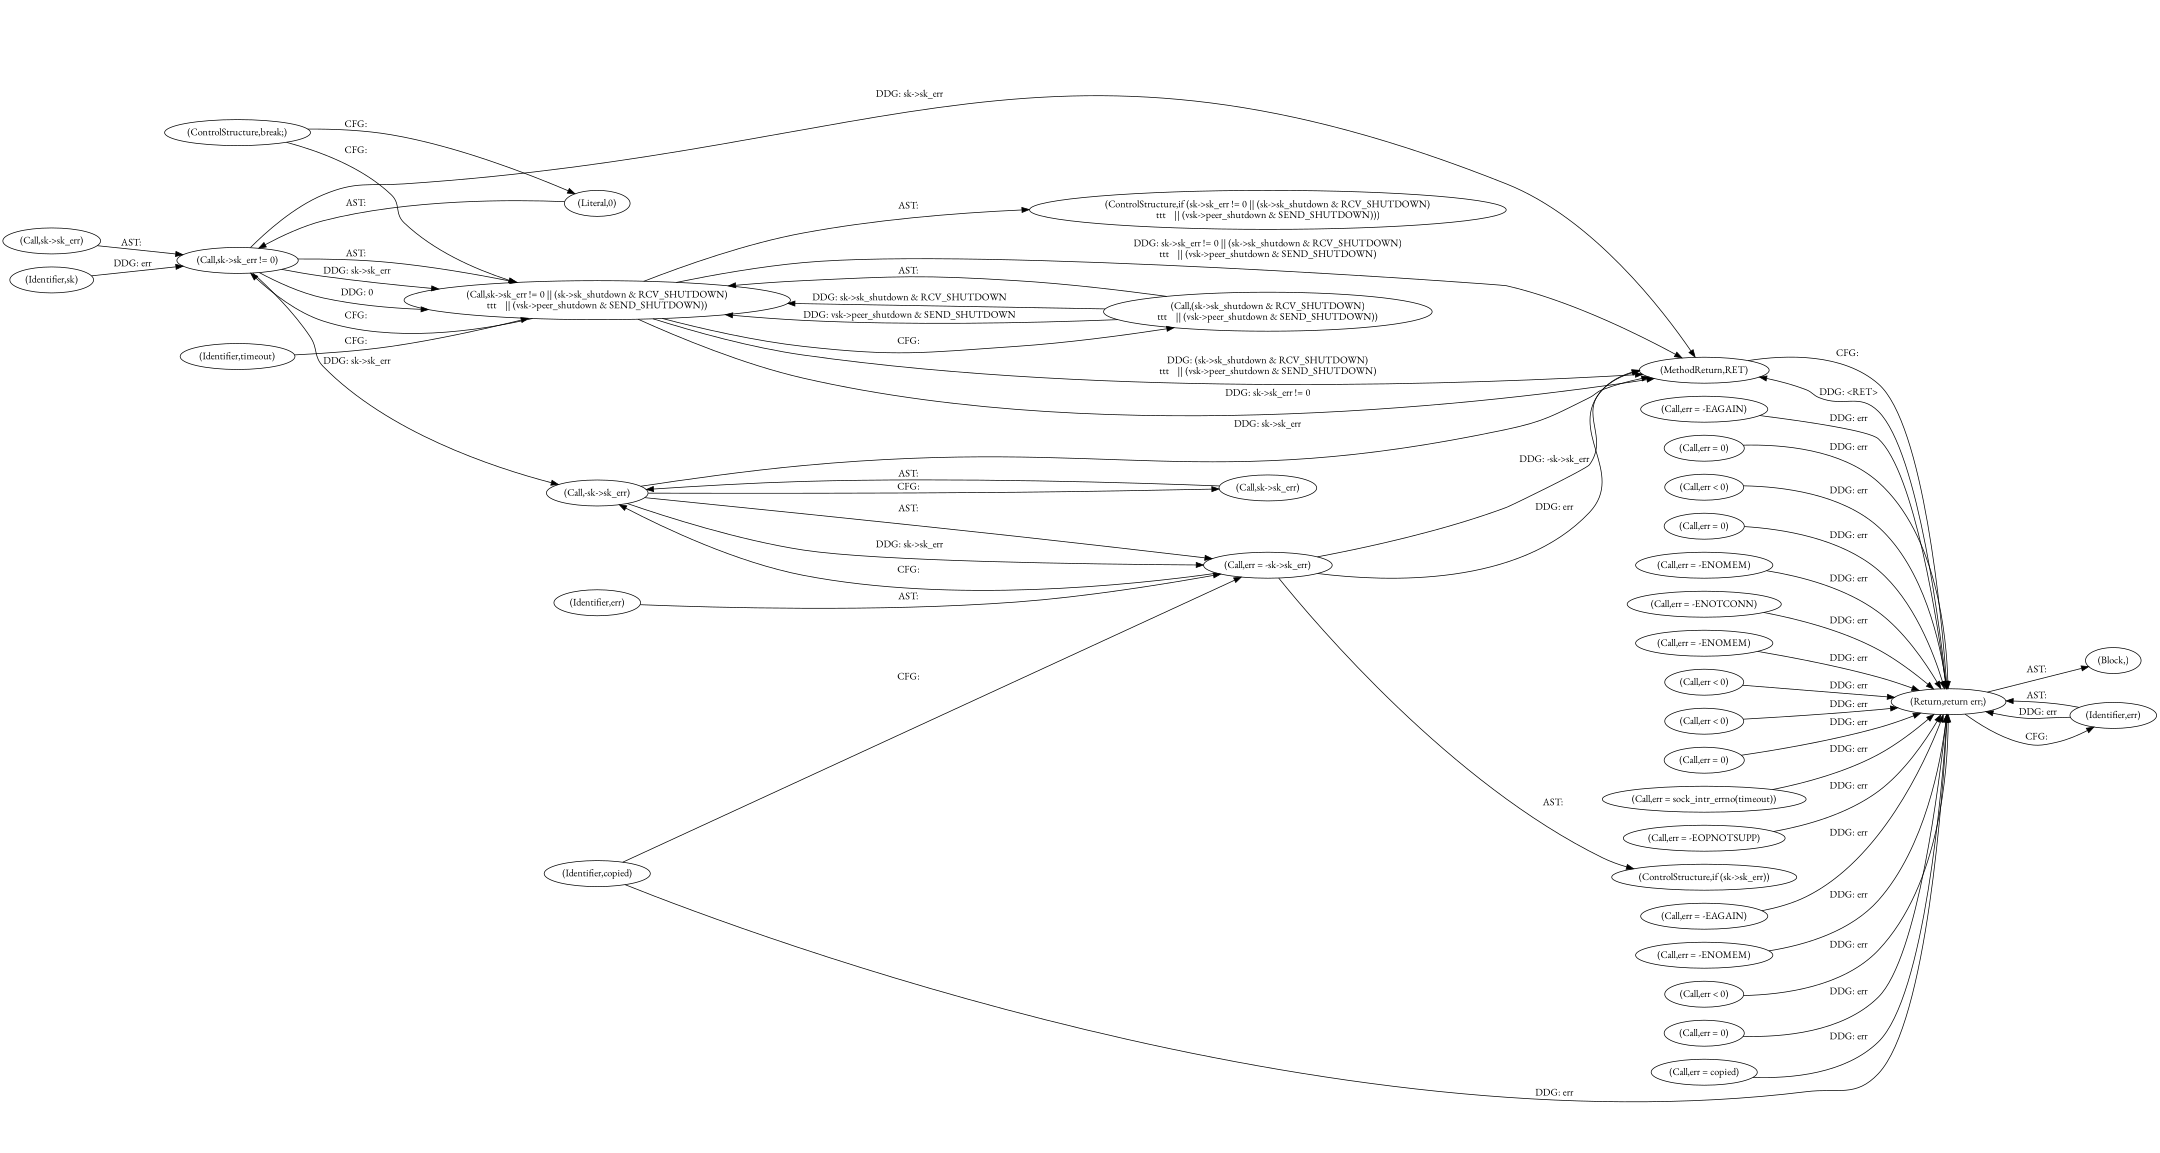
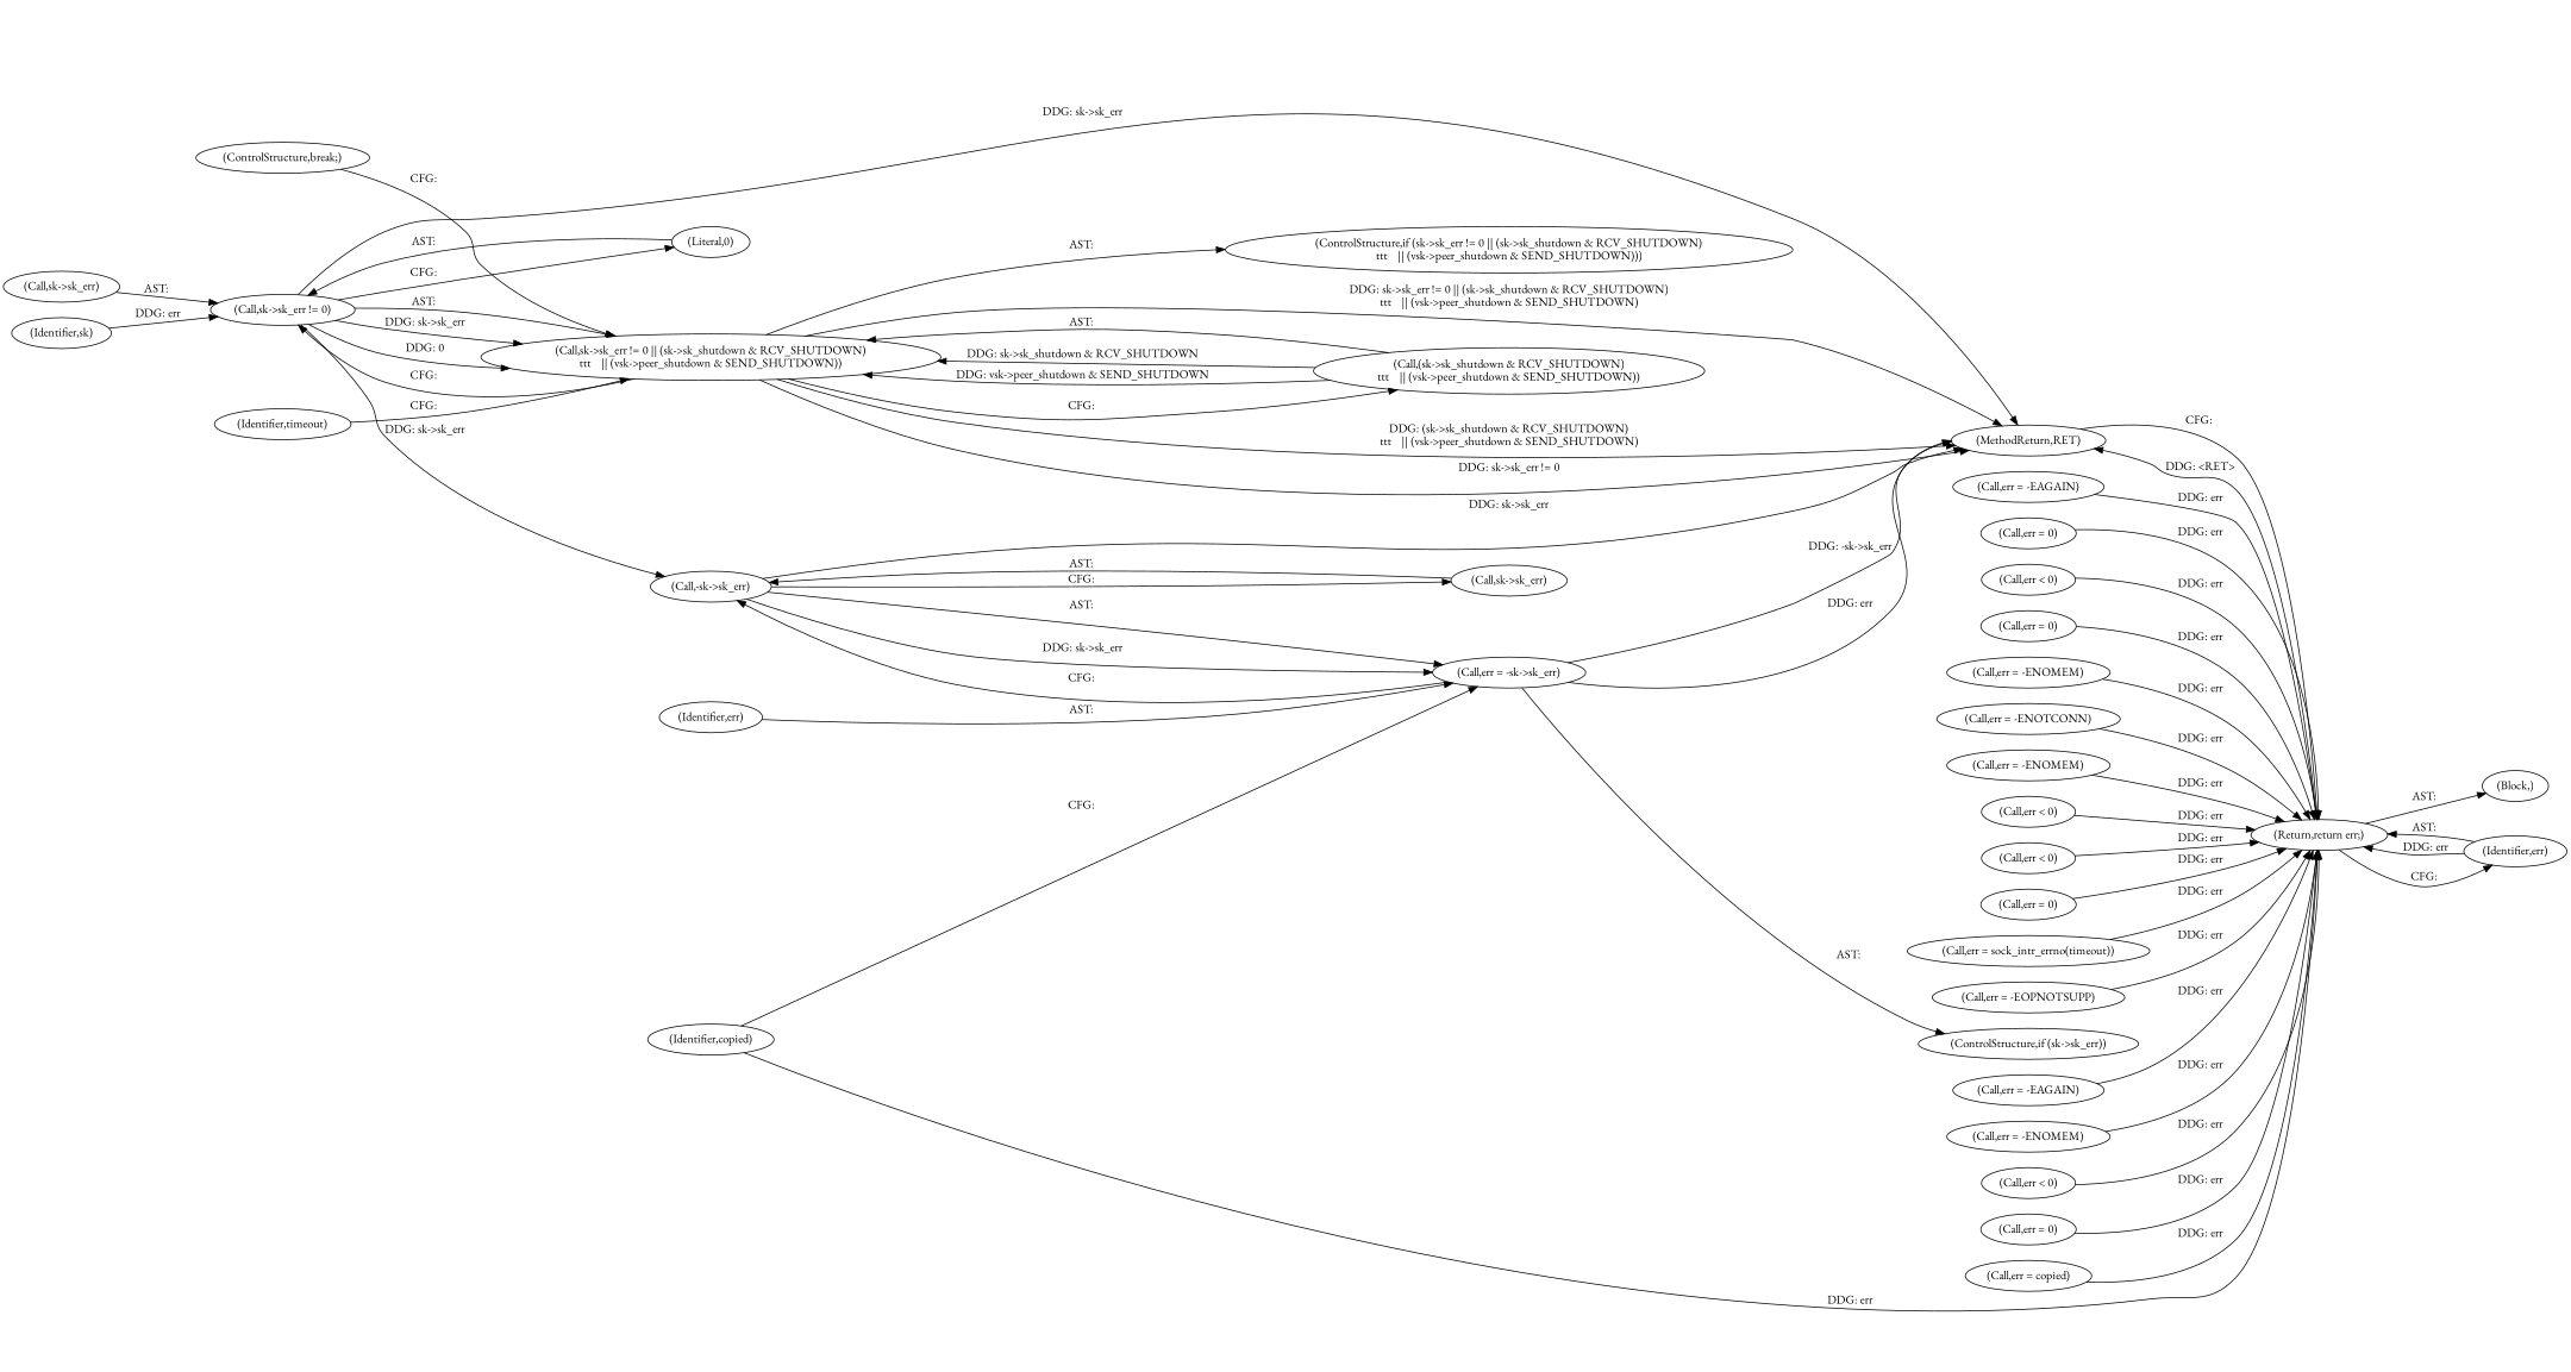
  digraph {
    fontname="EB Garamond"
    rankdir=LR
    node [fontname="EB Garamond"]
    edge [fontname="EB Garamond"]
    n1 [label="(Call,sk->sk_err != 0)"]
    n2 [label="(Call,sk->sk_err != 0 || (sk->sk_shutdown & RCV_SHUTDOWN)\n\t\t\t    || (vsk->peer_shutdown & SEND_SHUTDOWN))"]
    n3 [label="(Call,-sk->sk_err)"]
    n4 [label="(Literal,0)"]
    n5 [label="(MethodReturn,RET)"]
    n6 [label="(Call,(sk->sk_shutdown & RCV_SHUTDOWN)\n\t\t\t    || (vsk->peer_shutdown & SEND_SHUTDOWN))"]
    n7 [label="(ControlStructure,if (sk->sk_err != 0 || (sk->sk_shutdown & RCV_SHUTDOWN)\n\t\t\t    || (vsk->peer_shutdown & SEND_SHUTDOWN)))"]
    n8 [label="(Call,err = -sk->sk_err)"]
    n9 [label="(Call,sk->sk_err)"]
    n10 [label="(Return,return err;)"]
    n11 [label="(ControlStructure,if (sk->sk_err))"]
    n12 [label="(Block,)"]
    n13 [label="(Identifier,err)"]
    n14 [label="(Call,err = -EAGAIN)"]
    n15 [label="(Call,err = 0)"]
    n16 [label="(Call,err < 0)"]
    n17 [label="(Call,err = 0)"]
    n18 [label="(Call,err = -ENOMEM)"]
    n19 [label="(Call,err = -ENOTCONN)"]
    n20 [label="(Call,err = -ENOMEM)"]
    n21 [label="(Call,sk->sk_err)"]
    n22 [label="(Call,err < 0)"]
    n23 [label="(Call,err < 0)"]
    n24 [label="(Call,err = 0)"]
    n25 [label="(Call,err = sock_intr_errno(timeout))"]
    n26 [label="(Call,err = -EOPNOTSUPP)"]
    n27 [label="(Identifier,copied)"]
    n28 [label="(Identifier,sk)"]
    n29 [label="(Identifier,err)"]
    n30 [label="(Call,err = -EAGAIN)"]
    n31 [label="(Call,err = -ENOMEM)"]
    n32 [label="(ControlStructure,break;)"]
    n33 [label="(Call,err < 0)"]
    n34 [label="(Call,err = 0)"]
    n35 [label="(Identifier,timeout)"]
    n36 [label="(Call,err = copied)"]
    n1 -> n2 [label="AST: "]
    n1 -> n2 [label="DDG: sk->sk_err"]
    n1 -> n2 [label="DDG: 0"]
    n1 -> n3 [label="DDG: sk->sk_err"]
-   n32 -> n4 [label="CFG: "]
+   n1 -> n4 [label="CFG: "]
    n1 -> n5 [label="DDG: sk->sk_err"]
    n2 -> n1 [label="CFG: "]
    n2 -> n5 [label="DDG: (sk->sk_shutdown & RCV_SHUTDOWN)\n\t\t\t    || (vsk->peer_shutdown & SEND_SHUTDOWN)"]
    n2 -> n5 [label="DDG: sk->sk_err != 0"]
    n2 -> n5 [label="DDG: sk->sk_err != 0 || (sk->sk_shutdown & RCV_SHUTDOWN)\n\t\t\t    || (vsk->peer_shutdown & SEND_SHUTDOWN)"]
    n2 -> n6 [label="CFG: "]
    n2 -> n7 [label="AST: "]
    n3 -> n5 [label="DDG: sk->sk_err"]
    n3 -> n8 [label="AST: "]
    n3 -> n8 [label="DDG: sk->sk_err"]
    n3 -> n9 [label="CFG: "]
    n4 -> n1 [label="AST: "]
    n5 -> n10 [label="CFG: "]
    n6 -> n2 [label="AST: "]
    n6 -> n2 [label="DDG: sk->sk_shutdown & RCV_SHUTDOWN"]
    n6 -> n2 [label="DDG: vsk->peer_shutdown & SEND_SHUTDOWN"]
    n8 -> n3 [label="CFG: "]
    n8 -> n5 [label="DDG: err"]
    n8 -> n5 [label="DDG: -sk->sk_err"]
    n8 -> n11 [label="AST: "]
    n9 -> n3 [label="AST: "]
    n10 -> n5 [label="DDG: <RET>"]
    n10 -> n12 [label="AST: "]
    n10 -> n13 [label="CFG: "]
    n13 -> n10 [label="AST: "]
    n13 -> n10 [label="DDG: err"]
    n14 -> n10 [label="DDG: err"]
    n15 -> n10 [label="DDG: err"]
    n16 -> n10 [label="DDG: err"]
    n17 -> n10 [label="DDG: err"]
    n18 -> n10 [label="DDG: err"]
    n19 -> n10 [label="DDG: err"]
    n20 -> n10 [label="DDG: err"]
    n21 -> n1 [label="AST: "]
    n22 -> n10 [label="DDG: err"]
    n23 -> n10 [label="DDG: err"]
    n24 -> n10 [label="DDG: err"]
    n25 -> n10 [label="DDG: err"]
    n26 -> n10 [label="DDG: err"]
    n27 -> n8 [label="CFG: "]
    n27 -> n10 [label="DDG: err"]
    n28 -> n1 [label="DDG: err"]
    n29 -> n8 [label="AST: "]
    n30 -> n10 [label="DDG: err"]
    n31 -> n10 [label="DDG: err"]
    n32 -> n2 [label="CFG: "]
    n33 -> n10 [label="DDG: err"]
    n34 -> n10 [label="DDG: err"]
    n35 -> n2 [label="CFG: "]
    n36 -> n10 [label="DDG: err"]
  }
